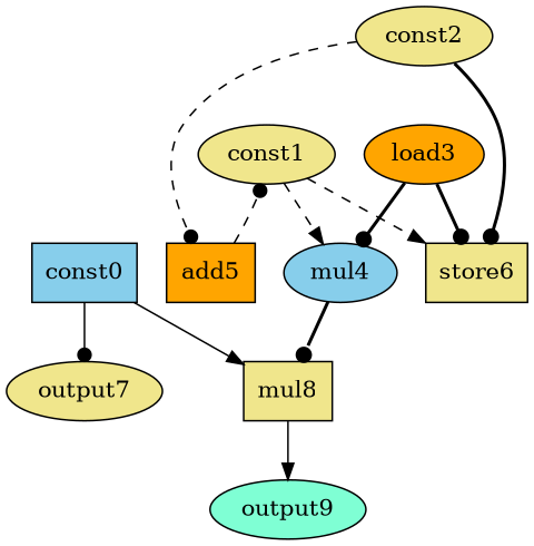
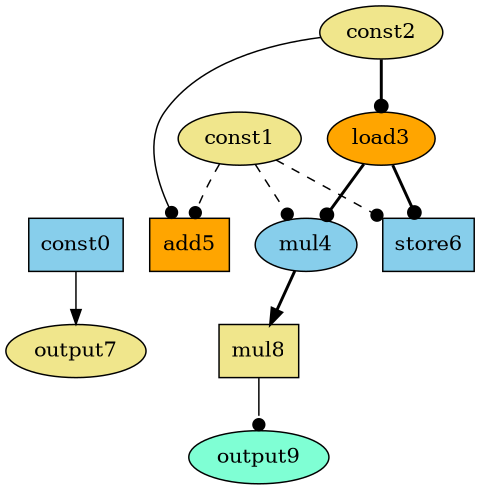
  digraph {
    node [fillcolor=khaki opcode=const shape=ellipse style=filled]
    edge [arrowhead=dot operand=0 style=dashed]
    const0 [fillcolor=skyblue shape=box]
    output7 [opcode=output]
    mul8 [opcode=mul shape=box]
    output9 [fillcolor=aquamarine opcode=output]
    const1
    mul4 [fillcolor=skyblue opcode=mul]
    add5 [fillcolor=orange opcode=add shape=box]
-   store6 [opcode=store shape=box]
+   store6 [fillcolor=skyblue opcode=store shape=box]
    const2
    load3 [fillcolor=orange opcode=load]
-   const0 -> output7 [style=solid]
-   const0 -> mul8 [arrowhead=normal style=solid]
-   mul8 -> output9 [arrowhead=normal style=solid]
-   const1 -> mul4 [arrowhead=normal]
-   add5 -> const1
-   const1 -> store6 [arrowhead=normal]
-   mul4 -> mul8 [operand=1 style=bold]
-   const2 -> add5 [operand=1]
-   const2 -> store6 [style=bold]
+   const0 -> output7 [arrowhead=normal style=solid]
+   mul8 -> output9 [style=solid]
+   const1 -> mul4
+   const1 -> add5
+   const1 -> store6
+   mul4 -> mul8 [arrowhead=normal operand=1 style=bold]
+   const2 -> add5 [operand=1 style=solid]
+   const2 -> load3 [style=bold]
    load3 -> mul4 [operand=1 style=bold]
    load3 -> store6 [operand=1 style=bold]
  }
